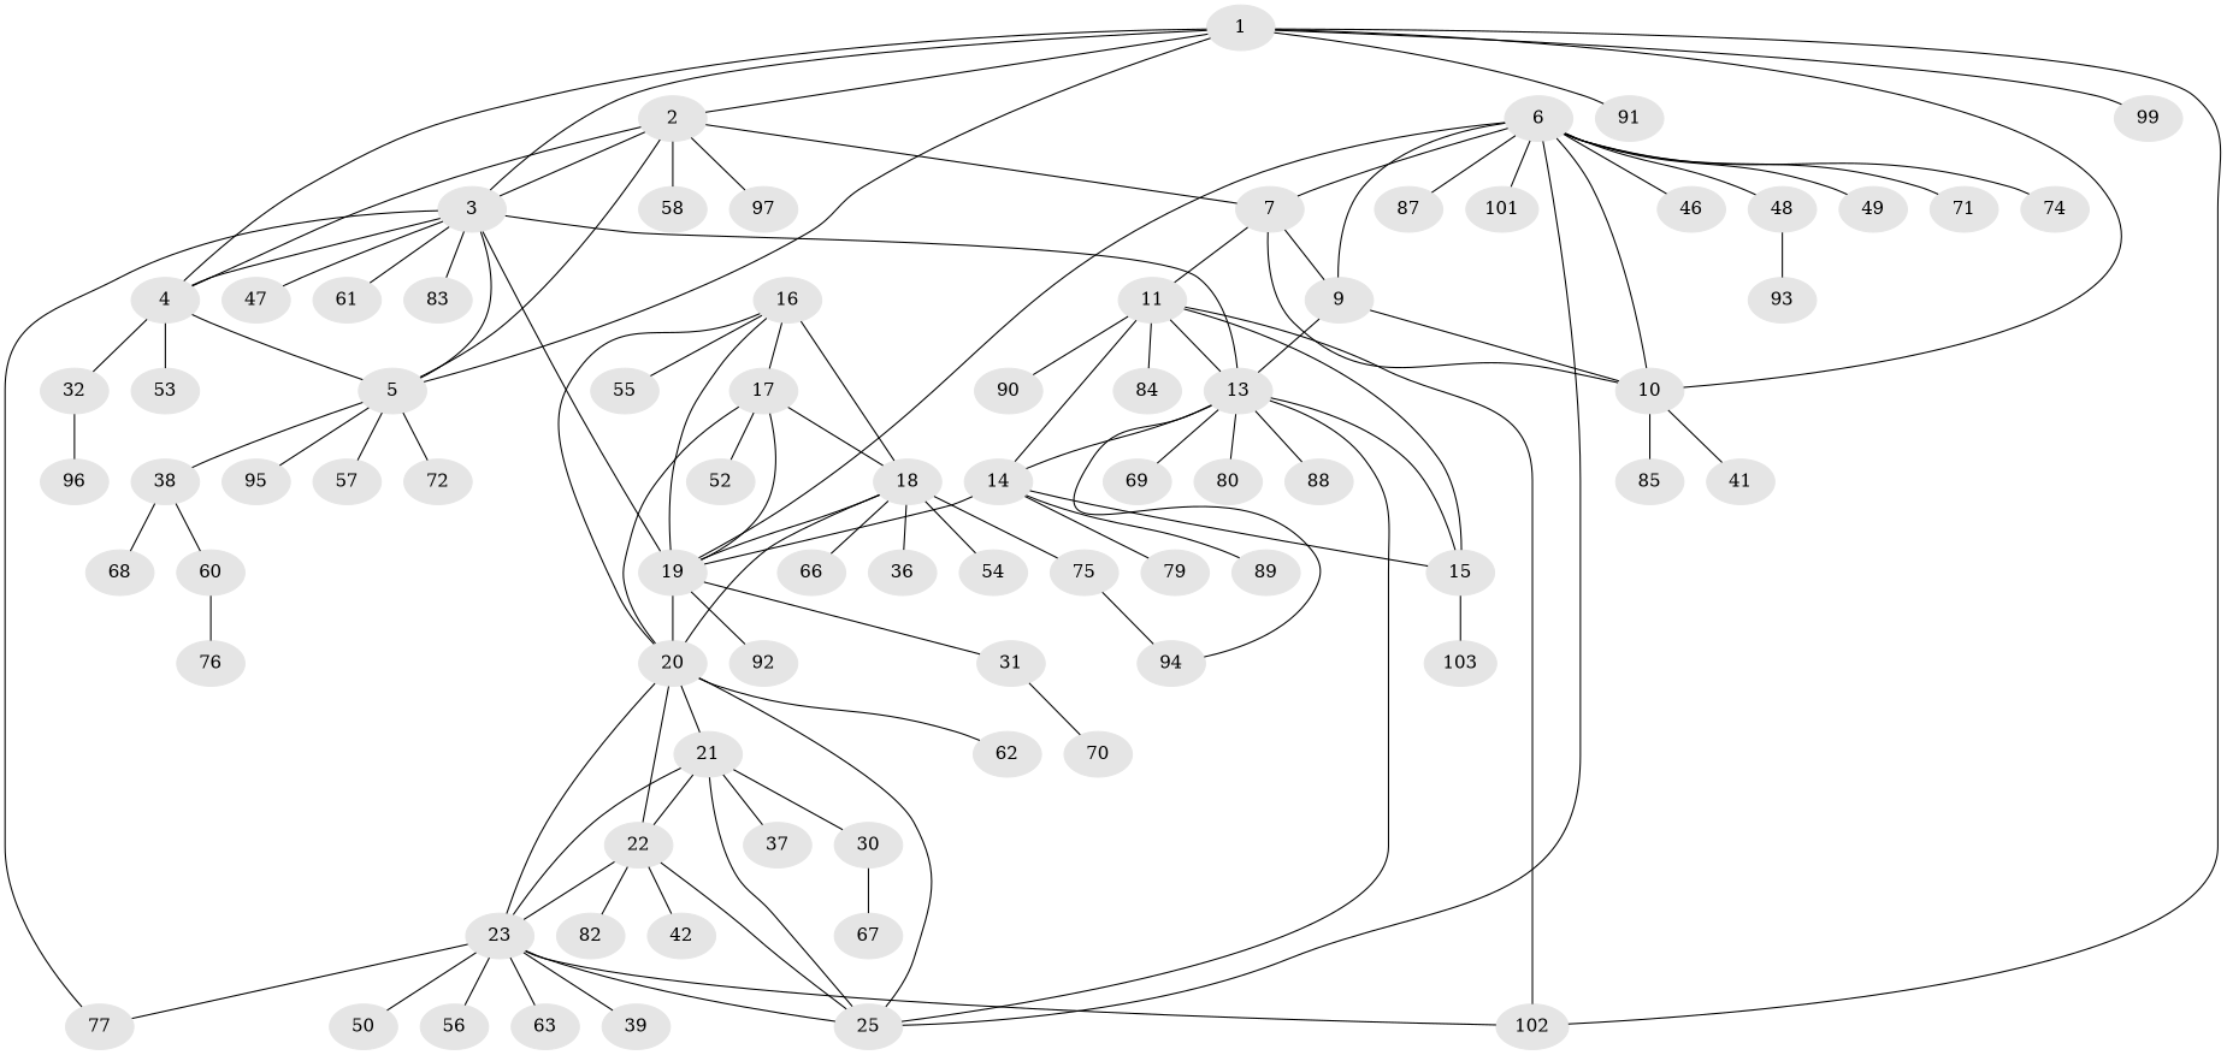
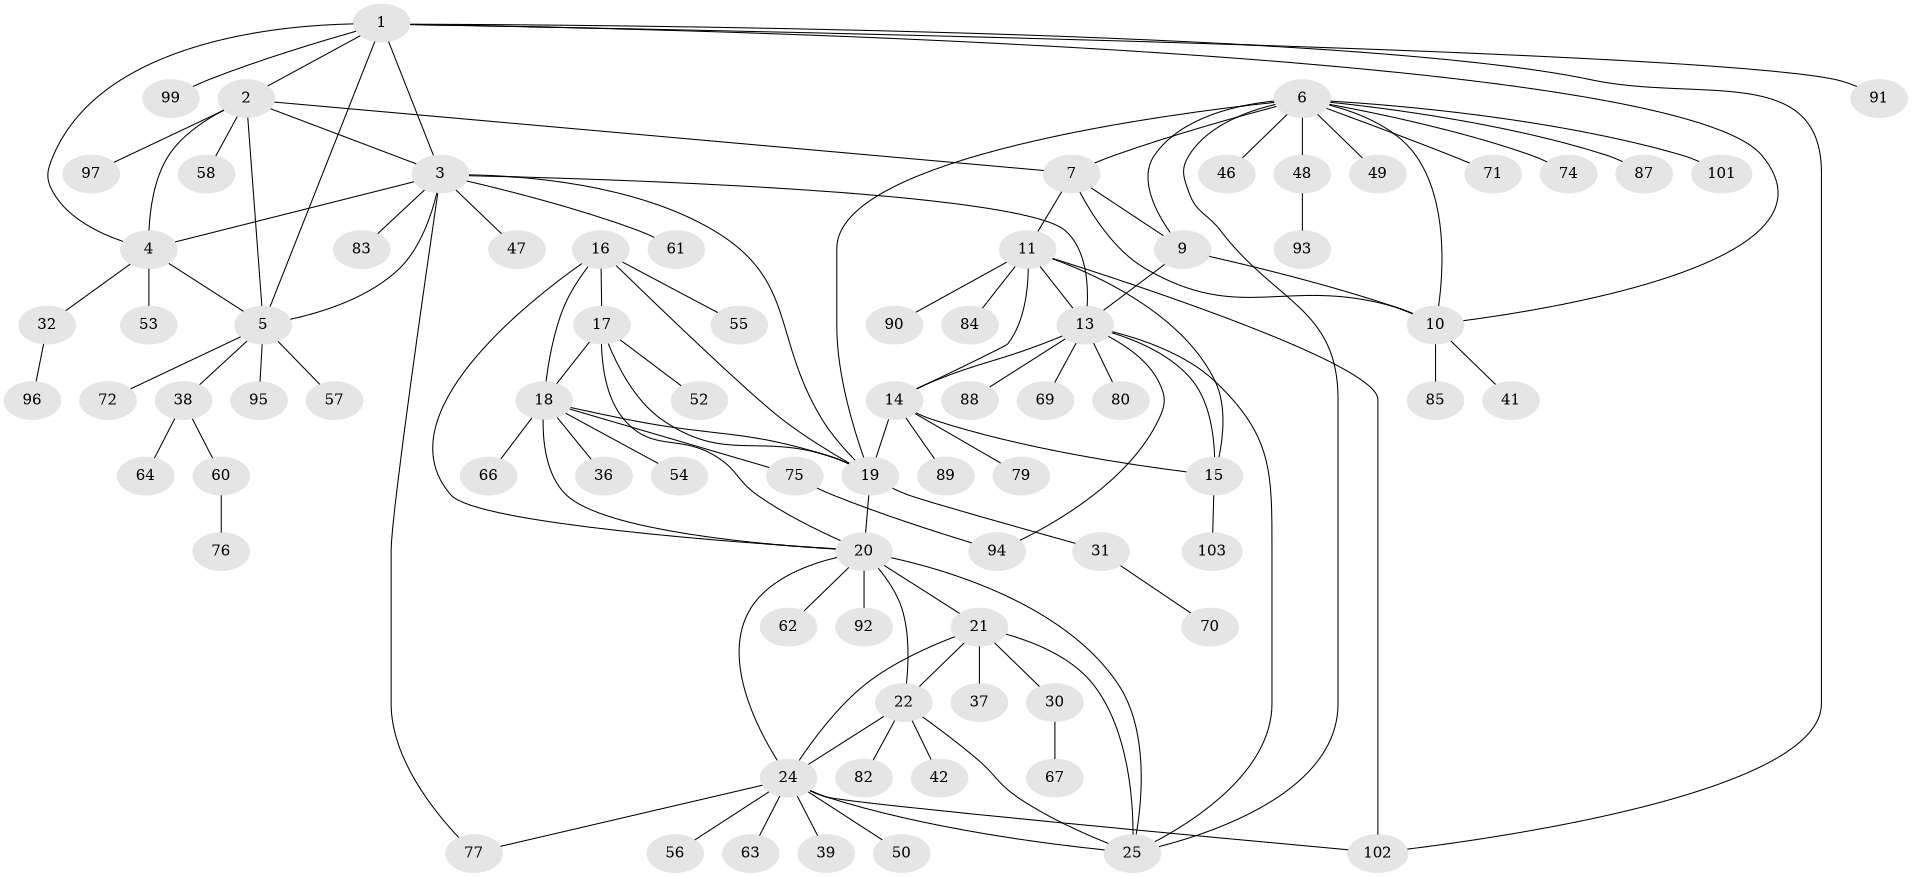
  graph {
    node [color=gray90 style=filled]
    1 [super="+29"]
    2 [super="+45"]
    3 [super="+59"]
    4 [super="+27"]
    5 [super="+40"]
    10 [super="+28"]
    91
    99
    102 [super="+104"]
    7 [super="+73"]
    58
    97
    13 [super="+44"]
    19 [super="+51"]
    47
    61
    77
    83
    32
    53
    38 [super="+43"]
    57
    72
    95
    41
    85
    9
    11 [super="+12"]
    20 [super="+23"]
    25
    21 [super="+65"]
    22 [super="+98"]
-   24 [super="+68" label=23]
+   24 [super="+68"]
    62
    14 [super="+35"]
    15 [super="+26"]
    69
    80
    88
    94
    31
    92
    96
    60
-   64 [label=68]
+   64
    6 [super="+8"]
    46
    48 [super="+78"]
    49
    71
    74
    n52 [label=87]
    101
    93
    84
    90 [super="+100"]
    79
    89
    103
    16 [super="+81"]
    17 [super="+34"]
    18 [super="+33"]
    55
    52
    36
    54
    66
    75
    70
    30
    37
    42
    82
    39
    50
    56
    63 [super="+87"]
    67
    76
    1 -- 2
    1 -- 3
    1 -- 4
    1 -- 5
    1 -- 10
    1 -- 91
    1 -- 99
    1 -- 102
    2 -- 3
    2 -- 4
    2 -- 5
    2 -- 7
    2 -- 58
    2 -- 97
    3 -- 4
    3 -- 5
    3 -- 13
    3 -- 19
    3 -- 47
    3 -- 61
    3 -- 77
    3 -- 83
    4 -- 5
    4 -- 32
    4 -- 53
    5 -- 38
    5 -- 57
    5 -- 72
    5 -- 95
    10 -- 41
    10 -- 85
    7 -- 10
    7 -- 9
    7 -- 11
    13 -- 25
    13 -- 14
    13 -- 15
    13 -- 69
    13 -- 80
    13 -- 88 [weight=2]
    13 -- 94
    19 -- 20 [weight=2]
    19 -- 31
-   19 -- 92
+   20 -- 92
    32 -- 96
    38 -- 60
    38 -- 64
    9 -- 10
    9 -- 13
    11 -- 102
    11 -- 13 [weight=2]
    11 -- 14 [weight=2]
    11 -- 15 [weight=2]
    11 -- 84
    11 -- 90
    20 -- 25
    20 -- 21
    20 -- 22
    20 -- 24
    20 -- 62
    21 -- 25
    21 -- 22
    21 -- 24
    21 -- 30
    21 -- 37
    22 -- 25
    22 -- 24
    22 -- 42
    22 -- 82
    24 -- 102
    24 -- 77
    24 -- 25
    24 -- 39
    24 -- 50
    24 -- 56
    24 -- 63
    14 -- 19 [weight=2]
    14 -- 15
    14 -- 79
    14 -- 89
    15 -- 103
    31 -- 70
    60 -- 76
    6 -- 10 [weight=2]
    6 -- 7 [weight=2]
    6 -- 19
    6 -- 9 [weight=2]
    6 -- 25
    6 -- 46
    6 -- 48
    6 -- 49
    6 -- 71
    6 -- 74
    6 -- n52
    6 -- 101
    48 -- 93
    16 -- 19
    16 -- 20
    16 -- 17
    16 -- 18
    16 -- 55
    17 -- 19
    17 -- 20
    17 -- 18
    17 -- 52
    18 -- 19
    18 -- 20
    18 -- 36
    18 -- 54
    18 -- 66
    18 -- 75
    75 -- 94
    30 -- 67
  }
